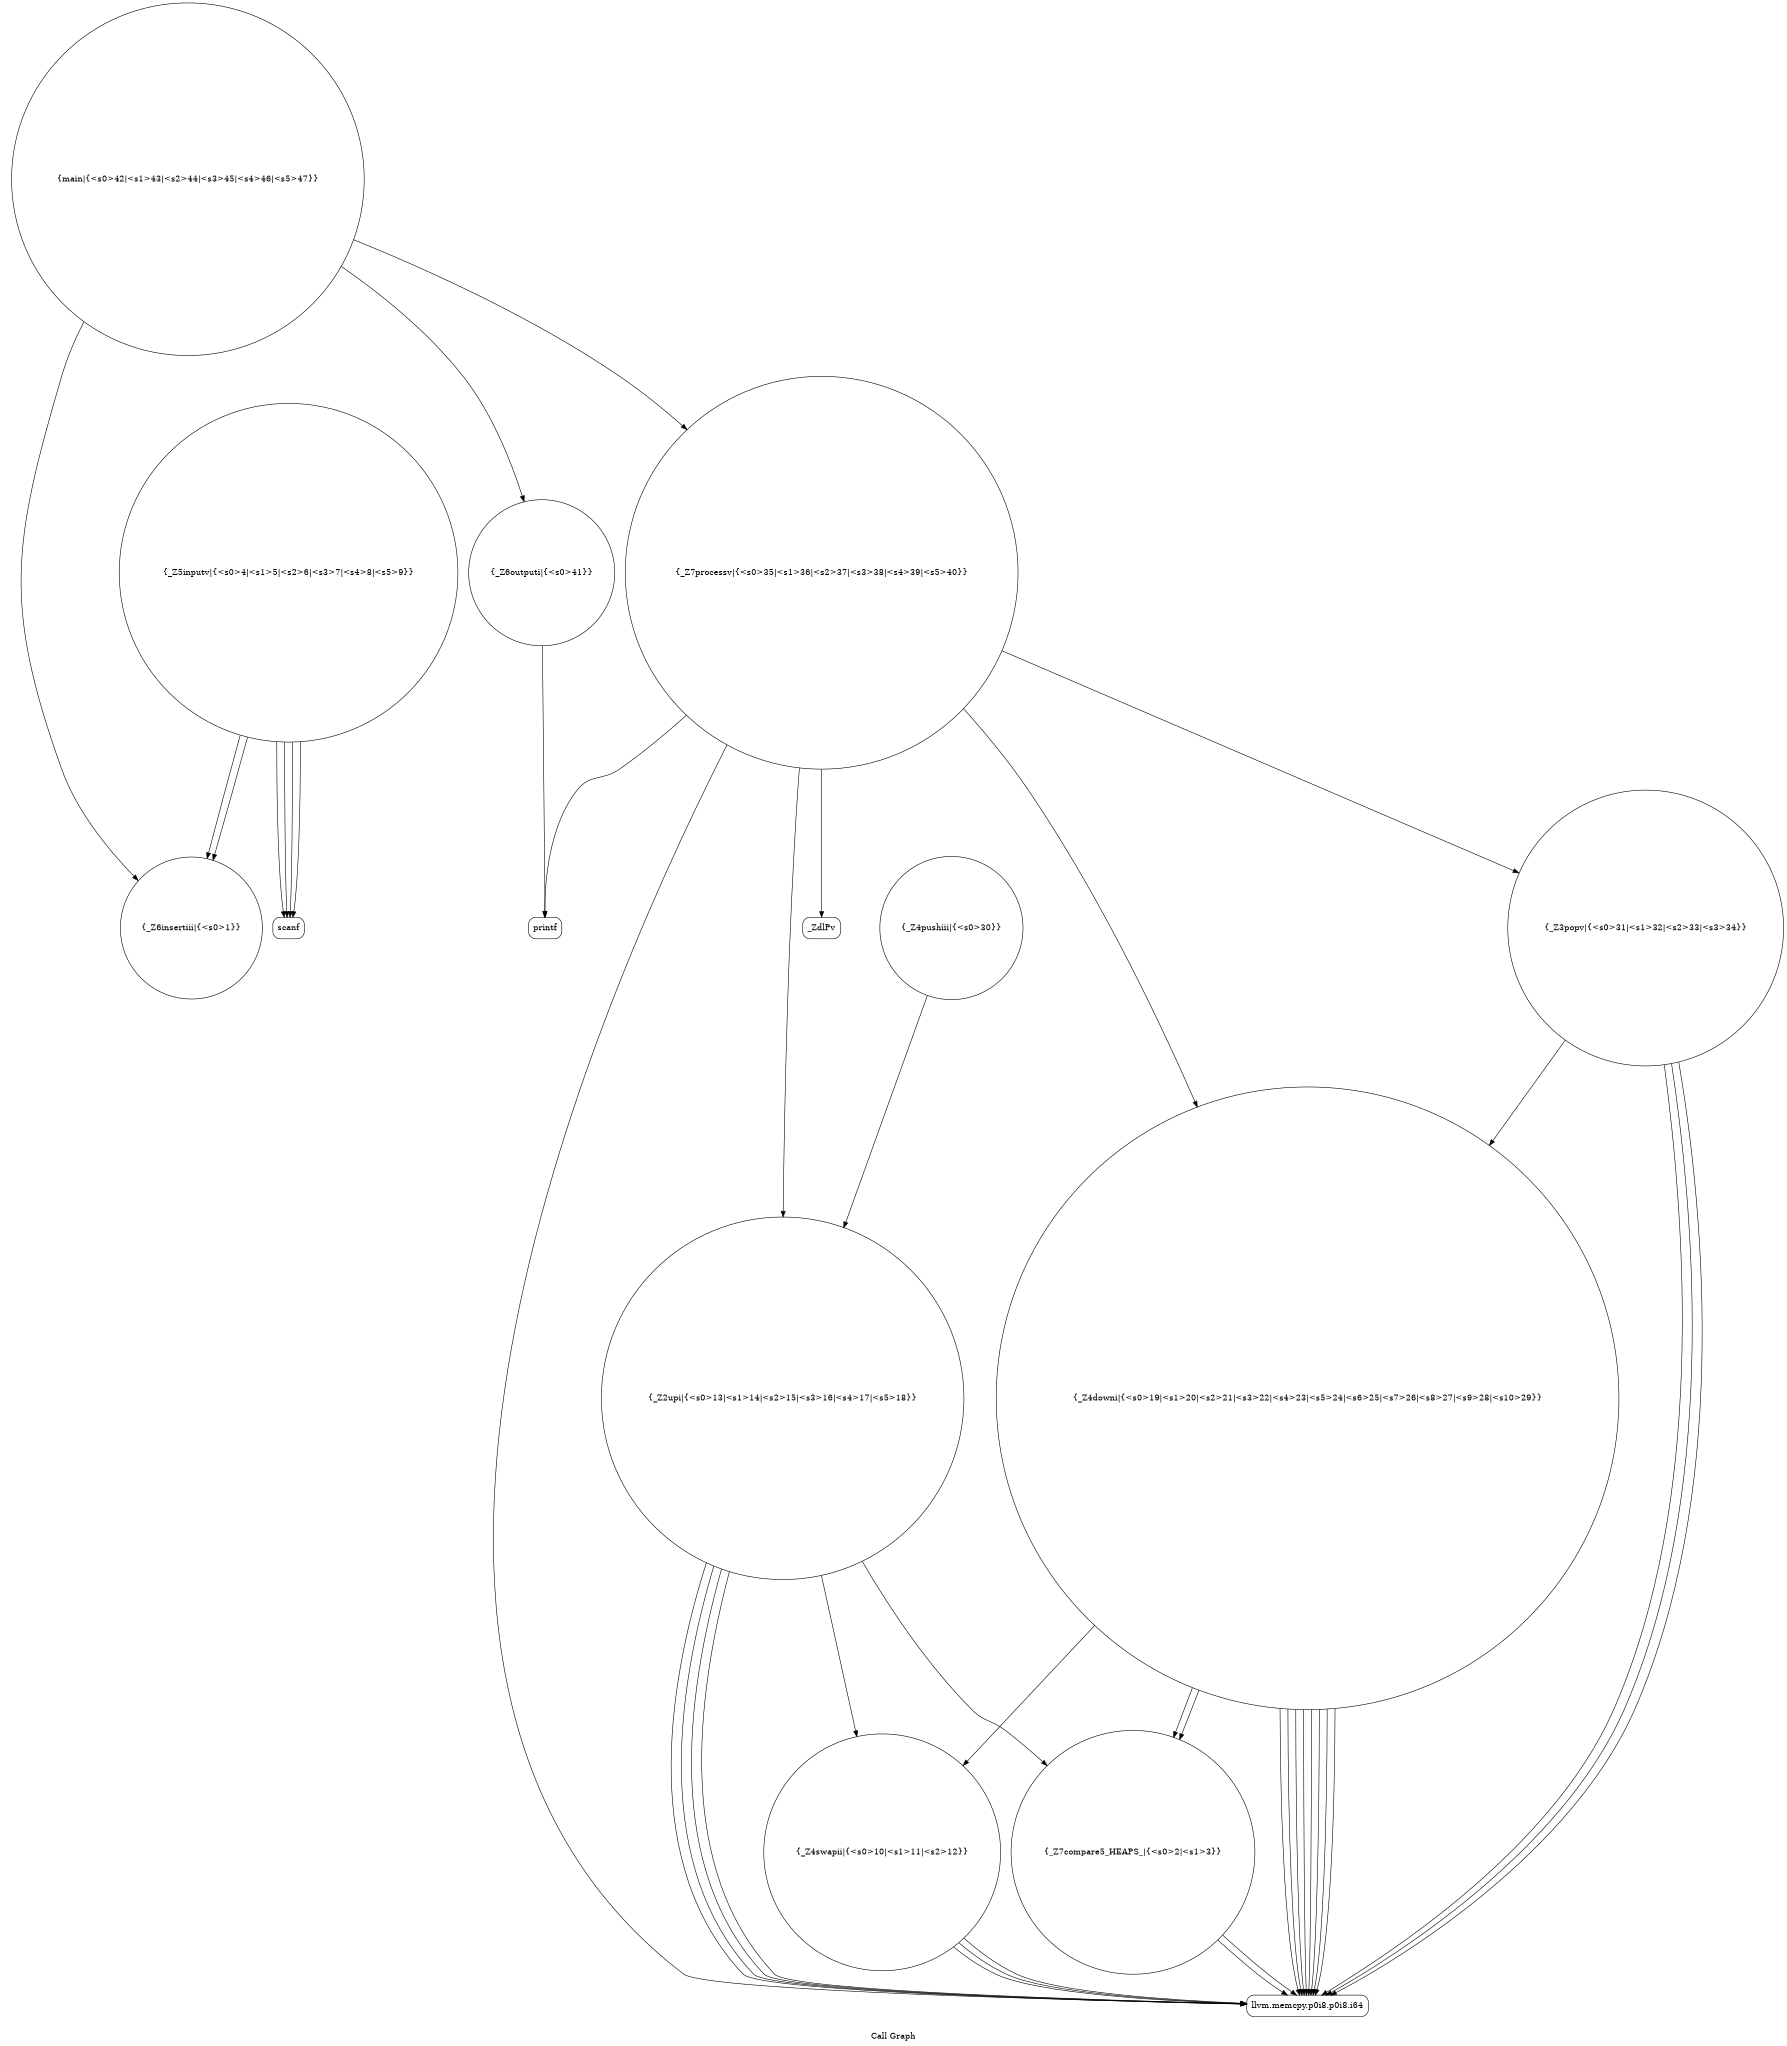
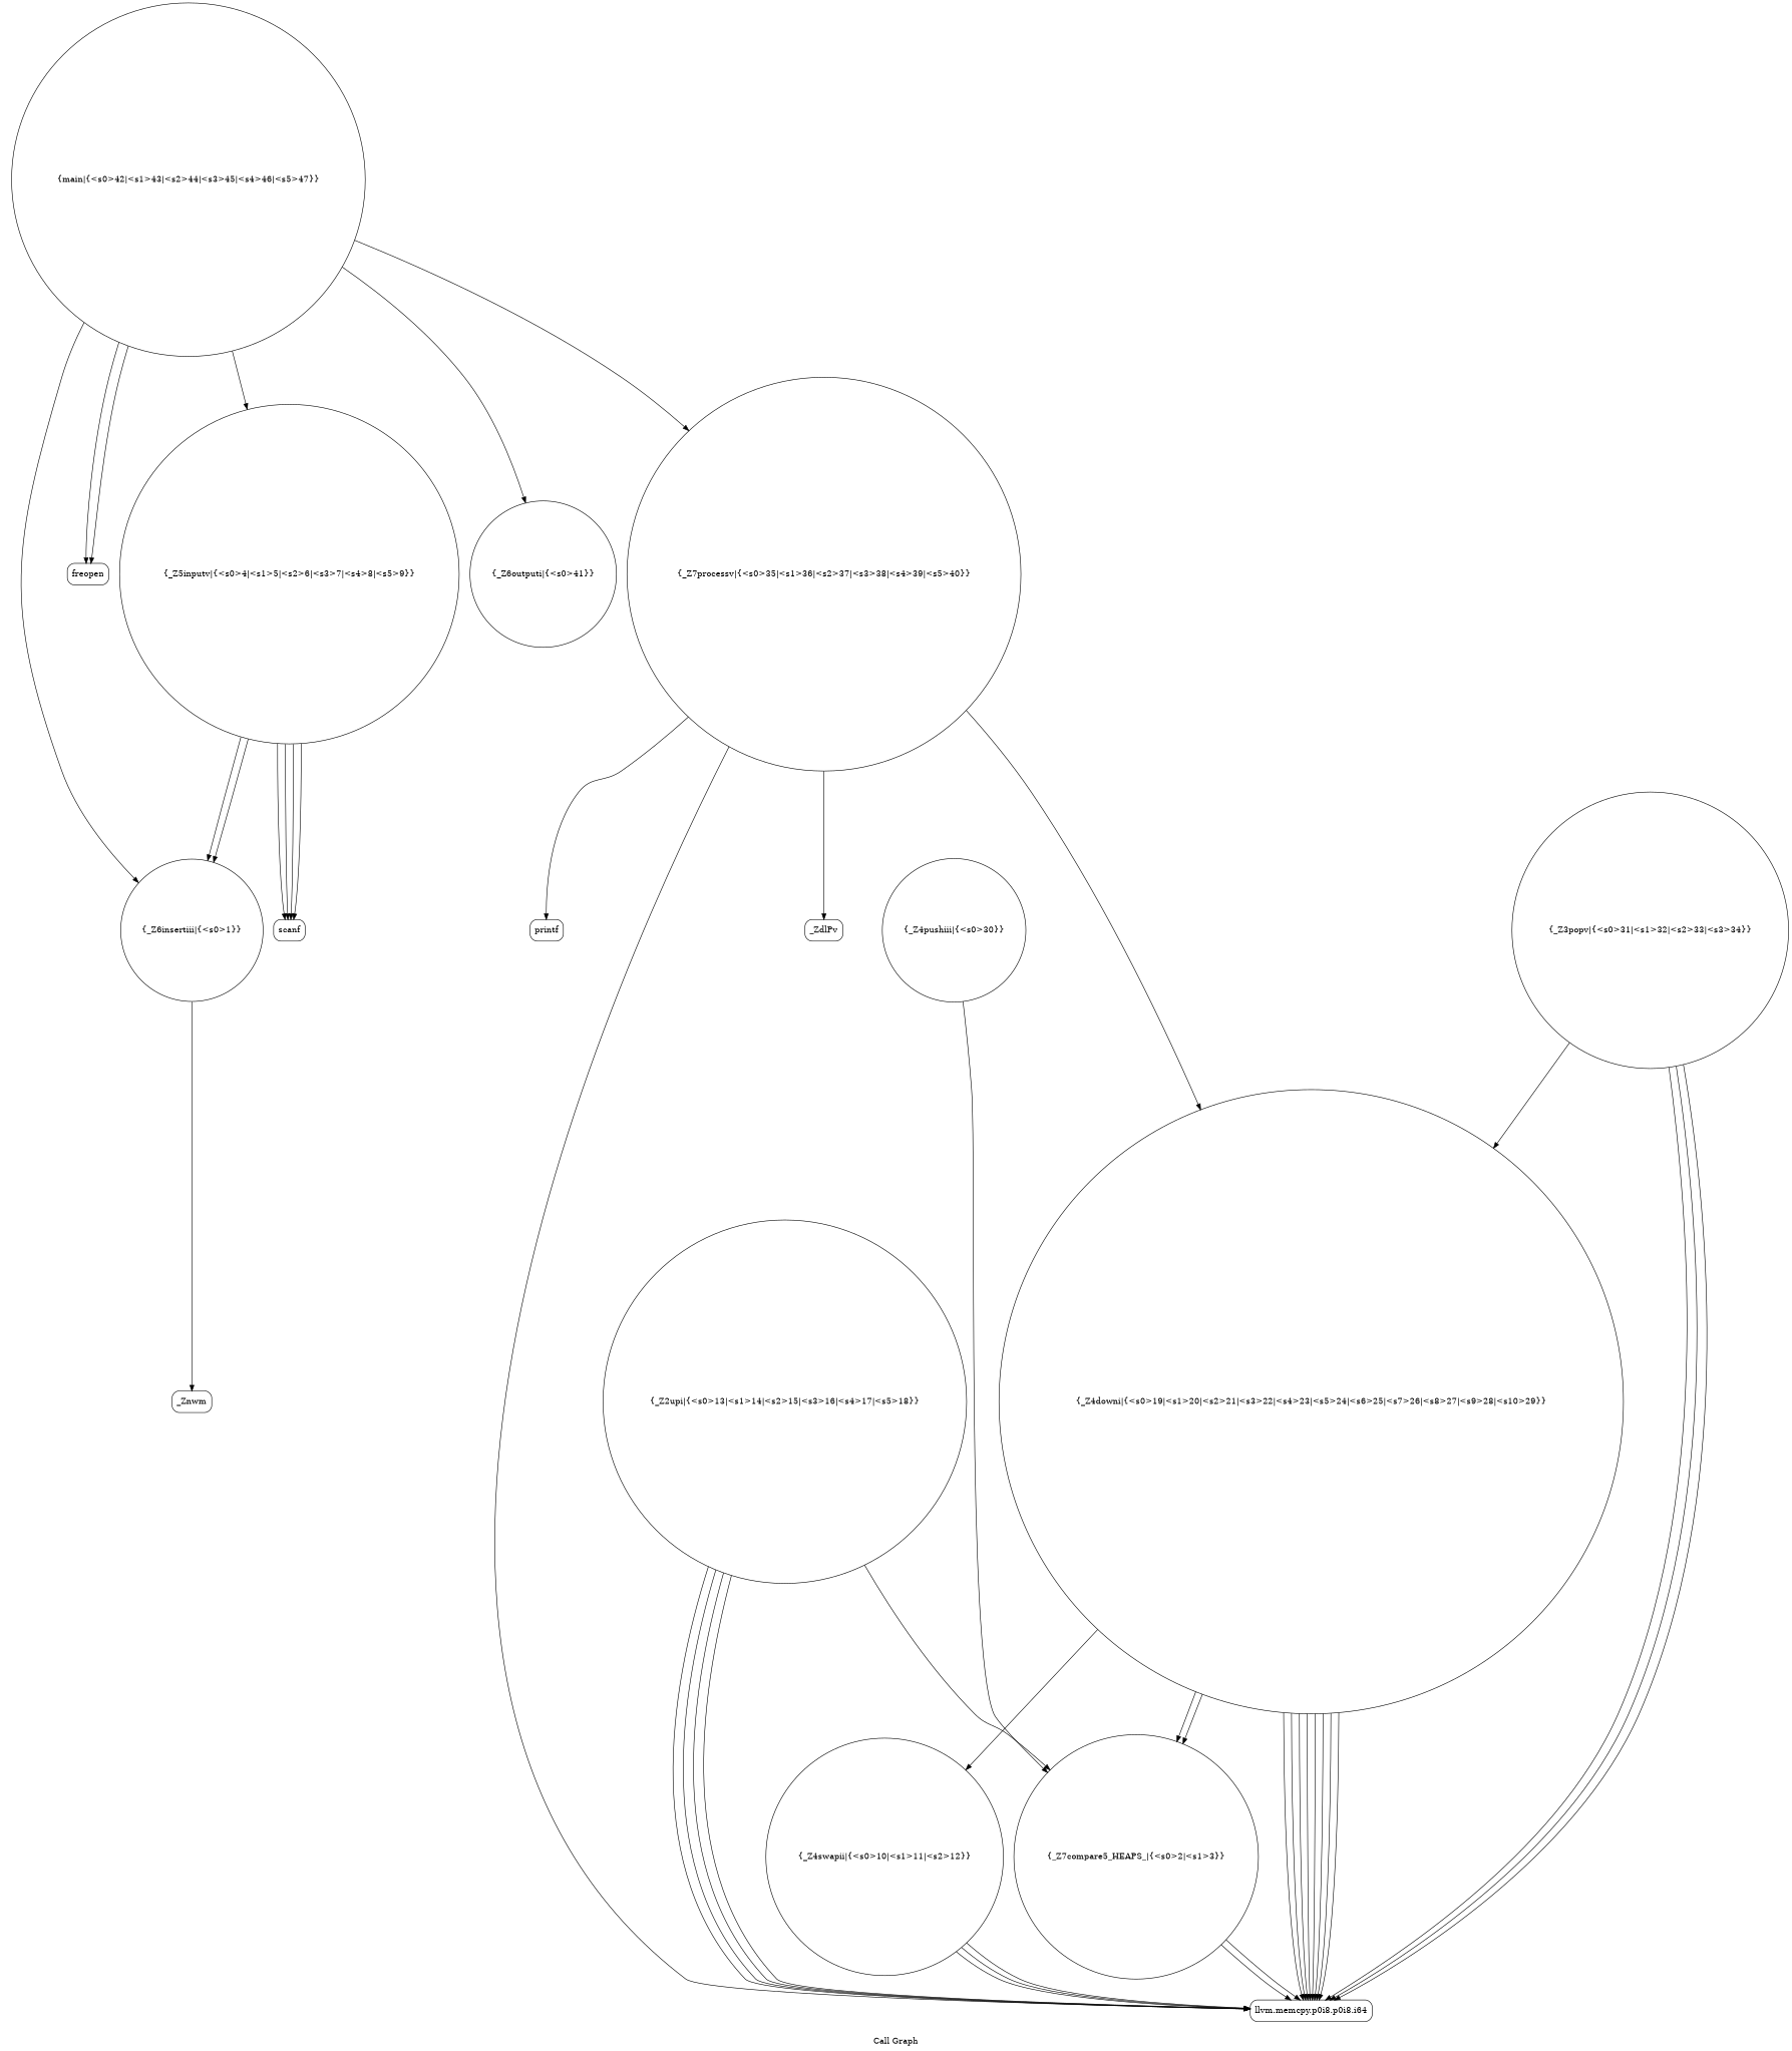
  digraph {
    label="Call Graph"
    node [shape=circle]
    edge [color=black tailport=s0]
    n1 [label="{_Z6insertiii|{<s0>1}}"]
+   n2 [label="{_Znwm}" shape=Mrecord]
    n3 [label="{_Z2upi|{<s0>13|<s1>14|<s2>15|<s3>16|<s4>17|<s5>18}}"]
    n4 [label="{llvm.memcpy.p0i8.p0i8.i64}" shape=Mrecord]
    n5 [label="{_Z7compare5_HEAPS_|{<s0>2|<s1>3}}"]
    n6 [label="{_Z4swapii|{<s0>10|<s1>11|<s2>12}}"]
    n7 [label="{printf}" shape=Mrecord]
    n8 [label="{_Z4pushiii|{<s0>30}}"]
+   n9 [label="{freopen}" shape=Mrecord]
    n10 [label="{_Z5inputv|{<s0>4|<s1>5|<s2>6|<s3>7|<s4>8|<s5>9}}"]
    n11 [label="{scanf}" shape=Mrecord]
    n12 [label="{_Z7processv|{<s0>35|<s1>36|<s2>37|<s3>38|<s4>39|<s5>40}}"]
    n13 [label="{_Z3popv|{<s0>31|<s1>32|<s2>33|<s3>34}}"]
    n14 [label="{_Z4downi|{<s0>19|<s1>20|<s2>21|<s3>22|<s4>23|<s5>24|<s6>25|<s7>26|<s8>27|<s9>28|<s10>29}}"]
    n15 [label="{_ZdlPv}" shape=Mrecord]
    n16 [label="{_Z6outputi|{<s0>41}}"]
    n17 [label="{main|{<s0>42|<s1>43|<s2>44|<s3>45|<s4>46|<s5>47}}"]
+   n1 -> n2
    n3 -> n4
    n3 -> n4 [tailport=s1]
    n3 -> n4 [tailport=s2]
    n3 -> n4 [tailport=s3]
    n3 -> n5 [tailport=s4]
-   n3 -> n6 [tailport=s5]
    n5 -> n4
    n5 -> n4 [tailport=s1]
    n6 -> n4
    n6 -> n4 [tailport=s1]
    n6 -> n4 [tailport=s2]
-   n8 -> n3
+   n8 -> n5
    n10 -> n1 [tailport=s4]
    n10 -> n1 [tailport=s5]
    n10 -> n11
    n10 -> n11 [tailport=s1]
    n10 -> n11 [tailport=s2]
    n10 -> n11 [tailport=s3]
-   n12 -> n3 [tailport=s3]
    n12 -> n4 [tailport=s2]
    n12 -> n7
-   n12 -> n13 [tailport=s1]
    n12 -> n14 [tailport=s4]
    n12 -> n15 [tailport=s5]
    n13 -> n4
    n13 -> n4 [tailport=s1]
    n13 -> n4 [tailport=s3]
    n13 -> n14 [tailport=s2]
    n14 -> n4
    n14 -> n4 [tailport=s1]
    n14 -> n4 [tailport=s2]
    n14 -> n4 [tailport=s3]
    n14 -> n4 [tailport=s5]
    n14 -> n4 [tailport=s6]
    n14 -> n4 [tailport=s7]
    n14 -> n4 [tailport=s8]
    n14 -> n5 [tailport=s4]
    n14 -> n5 [tailport=s9]
    n14 -> n6 [tailport=s10]
-   n16 -> n7
    n17 -> n1 [tailport=s2]
+   n17 -> n9
+   n17 -> n9 [tailport=s1]
+   n17 -> n10 [tailport=s3]
    n17 -> n12 [tailport=s4]
    n17 -> n16 [tailport=s5]
  }
